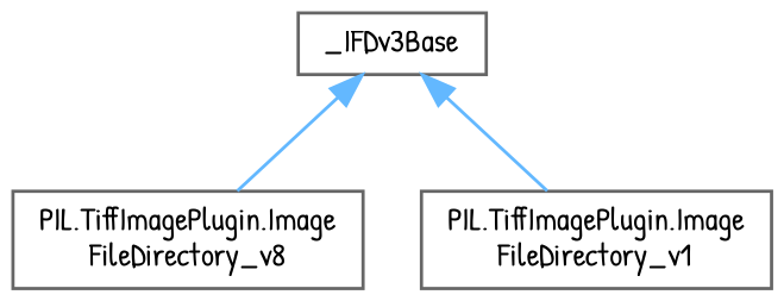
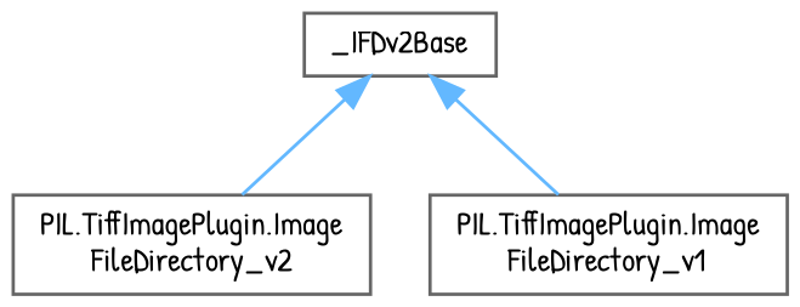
  digraph {
    fontname="Patrick Hand"
    rankdir=TB
    node [color=grey40 fillcolor=white fontname="Patrick Hand" fontsize=10 shape=box style=filled]
    edge [color=steelblue1 dir=back fontname="Patrick Hand" fontsize=10 labelfontname=Helvetica labelfontsize=10 style=solid]
-   n1 [height=0.2 label=_IFDv3Base width=0.4]
-   n2 [height=0.2 label="PIL.TiffImagePlugin.Image\lFileDirectory_v8" width=0.4]
+   n1 [height=0.2 label=_IFDv2Base width=0.4]
+   n2 [height=0.2 label="PIL.TiffImagePlugin.Image\lFileDirectory_v2" width=0.4]
    n3 [height=0.2 label="PIL.TiffImagePlugin.Image\lFileDirectory_v1" width=0.4]
    n1 -> n2
    n1 -> n3
  }
